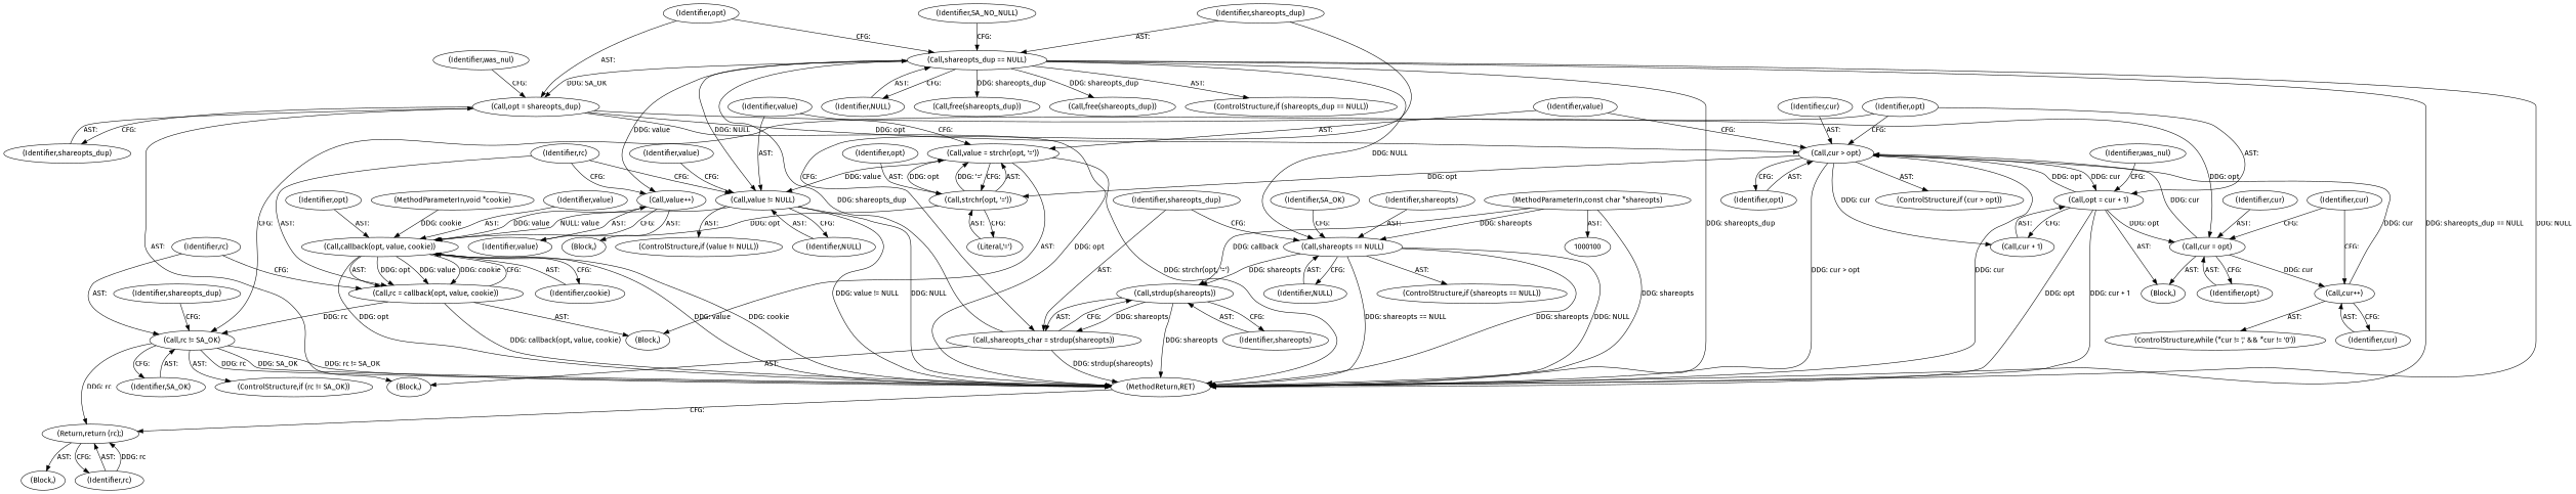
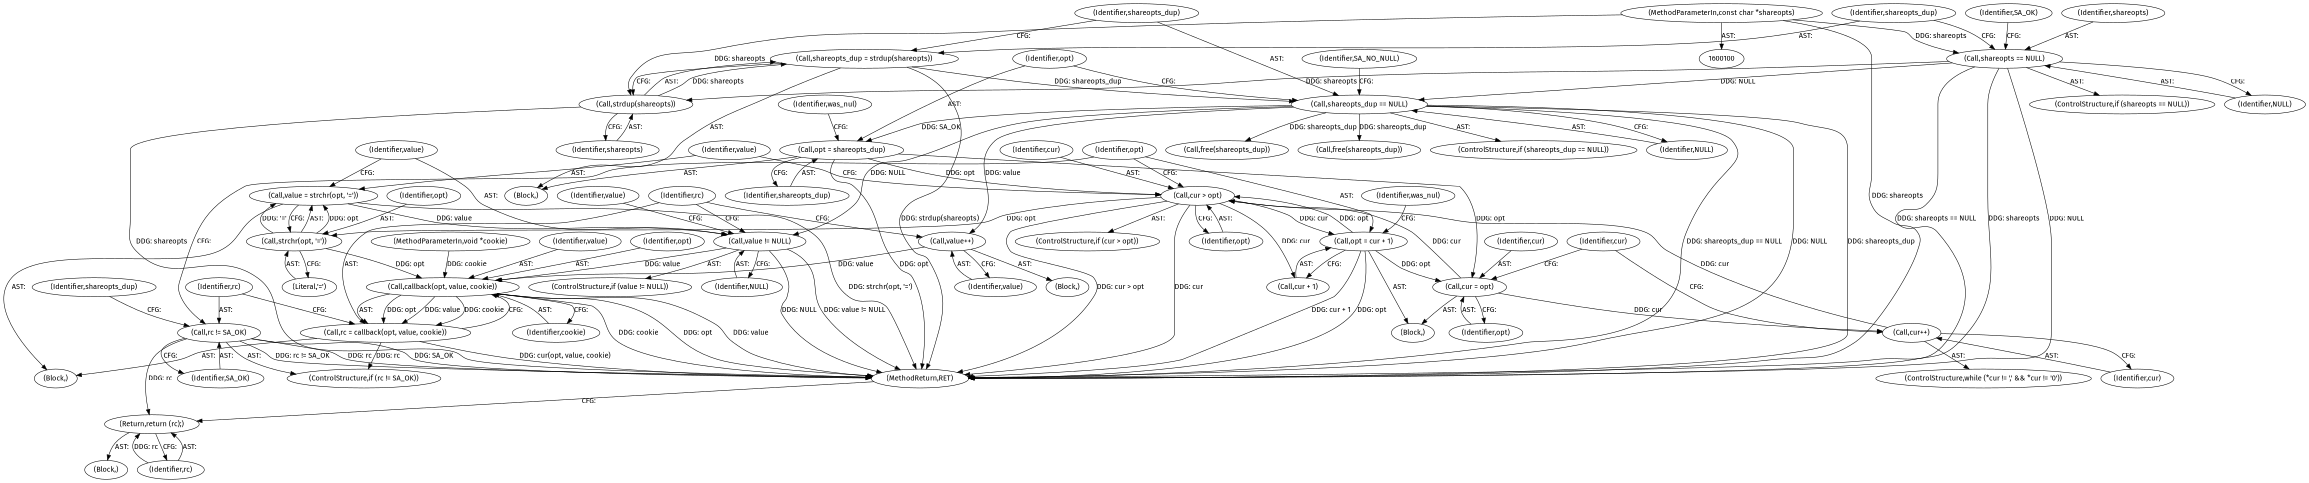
  digraph {
    fontname="Fira Sans"
    node [fontname="Fira Sans"]
    edge [fontname="Fira Sans"]
    n1 [label="(Call,value = strchr(opt, '='))"]
    n2 [label="(Call,strchr(opt, '='))"]
    n3 [label="(Call,value != NULL)"]
    n4 [label="(Block,)"]
    n5 [label="(MethodReturn,RET)"]
    n6 [label="(Call,callback(opt, value, cookie))"]
    n7 [label="(Literal,'=')"]
    n8 [label="(ControlStructure,if (value != NULL))"]
    n9 [label="(Identifier,NULL)"]
    n10 [label="(Return,return (rc);)"]
    n11 [label="(Call,rc = callback(opt, value, cookie))"]
    n12 [label="(Identifier,cookie)"]
    n13 [label="(Call,cur > opt)"]
    n14 [label="(Call,opt = cur + 1)"]
    n15 [label="(ControlStructure,if (cur > opt))"]
    n16 [label="(Identifier,opt)"]
    n17 [label="(Call,cur + 1)"]
    n18 [label="(Call,cur = opt)"]
    n19 [label="(Block,)"]
    n20 [label="(Call,cur++)"]
    n21 [label="(Identifier,cur)"]
    n22 [label="(ControlStructure,while (*cur != ',' && *cur != '\0'))"]
    n23 [label="(Identifier,opt)"]
    n24 [label="(Call,opt = shareopts_dup)"]
    n25 [label="(Identifier,shareopts_dup)"]
    n26 [label="(Block,)"]
    n27 [label="(Call,shareopts_dup == NULL)"]
    n28 [label="(Identifier,NULL)"]
    n29 [label="(Call,free(shareopts_dup))"]
    n30 [label="(Call,free(shareopts_dup))"]
    n31 [label="(ControlStructure,if (shareopts_dup == NULL))"]
    n32 [label="(Call,value++)"]
-   n33 [label="(Call,shareopts_char = strdup(shareopts))"]
+   n33 [label="(Call,shareopts_dup = strdup(shareopts))"]
    n34 [label="(Call,strdup(shareopts))"]
    n35 [label="(Identifier,shareopts)"]
    n36 [label="(Call,shareopts == NULL)"]
    n37 [label="(ControlStructure,if (shareopts == NULL))"]
    n38 [label="(Identifier,NULL)"]
    n39 [label="(MethodParameterIn,const char *shareopts)"]
-   1000100
+   1000100 [label=1600100]
    n41 [label="(Identifier,value)"]
    n42 [label="(Block,)"]
    n43 [label="(Call,rc != SA_OK)"]
    n44 [label="(Identifier,SA_OK)"]
    n45 [label="(ControlStructure,if (rc != SA_OK))"]
    n46 [label="(Block,)"]
    n47 [label="(Identifier,rc)"]
    n48 [label="(Identifier,SA_OK)"]
    n49 [label="(Identifier,value)"]
    n50 [label="(Identifier,shareopts_dup)"]
    n51 [label="(Identifier,was_nul)"]
    n52 [label="(Identifier,shareopts_dup)"]
    n53 [label="(Identifier,shareopts)"]
    n54 [label="(Identifier,shareopts_dup)"]
    n55 [label="(Identifier,cur)"]
    n56 [label="(Identifier,was_nul)"]
    n57 [label="(Identifier,opt)"]
    n58 [label="(Identifier,opt)"]
    n59 [label="(Identifier,opt)"]
    n60 [label="(Identifier,cur)"]
    n61 [label="(Identifier,value)"]
    n62 [label="(Identifier,rc)"]
    n63 [label="(Identifier,rc)"]
    n64 [label="(Identifier,opt)"]
    n65 [label="(Identifier,value)"]
    n66 [label="(Identifier,cur)"]
    n67 [label="(MethodParameterIn,void *cookie)"]
    n68 [label="(Identifier,SA_NO_NULL)"]
    n69 [label="(Identifier,value)"]
    n1 -> n2 [label="CFG: "]
    n1 -> n3 [label="DDG: value"]
    n1 -> n4 [label="AST: "]
    n1 -> n5 [label="DDG: strchr(opt, '=')"]
    n2 -> n1 [label="AST: "]
    n2 -> n1 [label="DDG: opt"]
    n2 -> n1 [label="DDG: '='"]
    n2 -> n6 [label="DDG: opt"]
    n2 -> n7 [label="CFG: "]
    n3 -> n5 [label="DDG: value != NULL"]
    n3 -> n5 [label="DDG: NULL"]
-   n3 -> n6 [label="NULL: value"]
+   n3 -> n6 [label="DDG: value"]
    n3 -> n8 [label="AST: "]
    n3 -> n9 [label="CFG: "]
    n5 -> n10 [label="CFG: "]
    n6 -> n5 [label="DDG: opt"]
    n6 -> n5 [label="DDG: value"]
    n6 -> n5 [label="DDG: cookie"]
    n6 -> n11 [label="AST: "]
    n6 -> n11 [label="DDG: opt"]
    n6 -> n11 [label="DDG: value"]
    n6 -> n11 [label="DDG: cookie"]
    n6 -> n12 [label="CFG: "]
    n7 -> n2 [label="AST: "]
    n9 -> n3 [label="AST: "]
    n10 -> n46 [label="AST: "]
    n10 -> n47 [label="CFG: "]
    n11 -> n4 [label="AST: "]
-   n11 -> n5 [label="DDG: callback(opt, value, cookie)"]
+   n11 -> n5 [label="DDG: cur(opt, value, cookie)"]
    n11 -> n6 [label="CFG: "]
-   n11 -> n43 [label="DDG: rc"]
+   n11 -> n45 [label="DDG: rc"]
    n12 -> n6 [label="AST: "]
    n13 -> n2 [label="DDG: opt"]
    n13 -> n5 [label="DDG: cur > opt"]
    n13 -> n5 [label="DDG: cur"]
    n13 -> n14 [label="DDG: cur"]
    n13 -> n15 [label="AST: "]
    n13 -> n16 [label="CFG: "]
    n13 -> n17 [label="DDG: cur"]
    n14 -> n5 [label="DDG: cur + 1"]
    n14 -> n5 [label="DDG: opt"]
    n14 -> n13 [label="DDG: opt"]
    n14 -> n17 [label="CFG: "]
    n14 -> n18 [label="DDG: opt"]
    n14 -> n19 [label="AST: "]
    n16 -> n13 [label="AST: "]
    n17 -> n14 [label="AST: "]
    n18 -> n13 [label="DDG: cur"]
    n18 -> n19 [label="AST: "]
    n18 -> n20 [label="DDG: cur"]
    n18 -> n23 [label="CFG: "]
    n20 -> n13 [label="DDG: cur"]
    n20 -> n21 [label="CFG: "]
    n20 -> n22 [label="AST: "]
    n21 -> n20 [label="AST: "]
    n23 -> n18 [label="AST: "]
    n24 -> n5 [label="DDG: opt"]
    n24 -> n13 [label="DDG: opt"]
    n24 -> n18 [label="DDG: opt"]
    n24 -> n25 [label="CFG: "]
    n24 -> n26 [label="AST: "]
    n25 -> n24 [label="AST: "]
    n27 -> n3 [label="DDG: NULL"]
    n27 -> n5 [label="DDG: shareopts_dup"]
    n27 -> n5 [label="DDG: shareopts_dup == NULL"]
    n27 -> n5 [label="DDG: NULL"]
    n27 -> n24 [label="DDG: SA_OK"]
    n27 -> n28 [label="CFG: "]
    n27 -> n29 [label="DDG: shareopts_dup"]
    n27 -> n30 [label="DDG: shareopts_dup"]
    n27 -> n31 [label="AST: "]
    n27 -> n32 [label="DDG: value"]
    n28 -> n27 [label="AST: "]
    n32 -> n6 [label="DDG: value"]
    n32 -> n41 [label="CFG: "]
    n32 -> n42 [label="AST: "]
    n33 -> n5 [label="DDG: strdup(shareopts)"]
    n33 -> n26 [label="AST: "]
    n33 -> n27 [label="DDG: shareopts_dup"]
    n33 -> n34 [label="CFG: "]
    n34 -> n5 [label="DDG: shareopts"]
    n34 -> n33 [label="AST: "]
    n34 -> n33 [label="DDG: shareopts"]
    n34 -> n35 [label="CFG: "]
    n35 -> n34 [label="AST: "]
    n36 -> n5 [label="DDG: NULL"]
    n36 -> n5 [label="DDG: shareopts == NULL"]
    n36 -> n5 [label="DDG: shareopts"]
-   n27 -> n36 [label="DDG: NULL"]
+   n36 -> n27 [label="DDG: NULL"]
    n36 -> n34 [label="DDG: shareopts"]
    n36 -> n37 [label="AST: "]
    n36 -> n38 [label="CFG: "]
    n38 -> n36 [label="AST: "]
    n39 -> n5 [label="DDG: shareopts"]
-   n39 -> n34 [label="DDG: callback"]
+   n39 -> n34 [label="DDG: shareopts"]
    n39 -> n36 [label="DDG: shareopts"]
    n39 -> 1000100 [label="AST: "]
    n41 -> n32 [label="AST: "]
    n43 -> n5 [label="DDG: rc != SA_OK"]
    n43 -> n5 [label="DDG: rc"]
    n43 -> n5 [label="DDG: SA_OK"]
    n43 -> n10 [label="DDG: rc"]
    n43 -> n44 [label="CFG: "]
    n43 -> n45 [label="AST: "]
    n44 -> n43 [label="AST: "]
    n47 -> n10 [label="AST: "]
    n47 -> n10 [label="DDG: rc"]
    n48 -> n36 [label="CFG: "]
    n49 -> n3 [label="CFG: "]
    n50 -> n43 [label="CFG: "]
    n51 -> n14 [label="CFG: "]
    n52 -> n33 [label="AST: "]
    n52 -> n36 [label="CFG: "]
    n53 -> n36 [label="AST: "]
    n54 -> n27 [label="AST: "]
    n54 -> n33 [label="CFG: "]
    n55 -> n18 [label="AST: "]
    n56 -> n24 [label="CFG: "]
    n57 -> n6 [label="AST: "]
    n58 -> n13 [label="CFG: "]
    n58 -> n14 [label="AST: "]
    n58 -> n43 [label="CFG: "]
    n59 -> n24 [label="AST: "]
    n59 -> n27 [label="CFG: "]
    n60 -> n13 [label="AST: "]
    n61 -> n1 [label="CFG: "]
    n61 -> n3 [label="AST: "]
    n62 -> n11 [label="CFG: "]
    n62 -> n43 [label="AST: "]
    n63 -> n3 [label="CFG: "]
    n63 -> n11 [label="AST: "]
    n63 -> n32 [label="CFG: "]
    n64 -> n2 [label="AST: "]
    n65 -> n1 [label="AST: "]
    n65 -> n13 [label="CFG: "]
    n66 -> n18 [label="CFG: "]
    n66 -> n20 [label="CFG: "]
    n67 -> n6 [label="DDG: cookie"]
    n68 -> n27 [label="CFG: "]
    n69 -> n6 [label="AST: "]
  }
